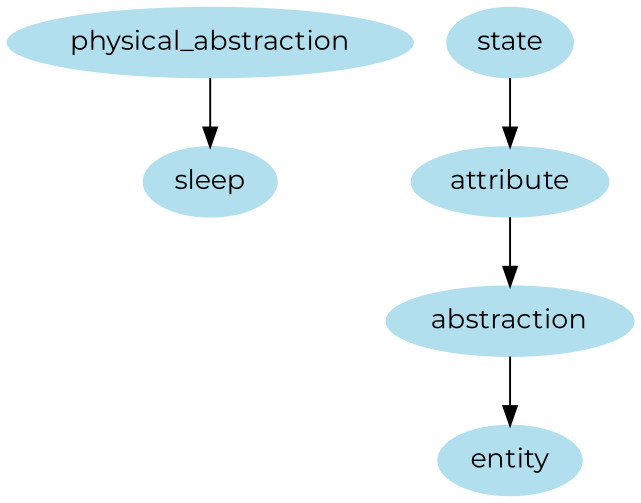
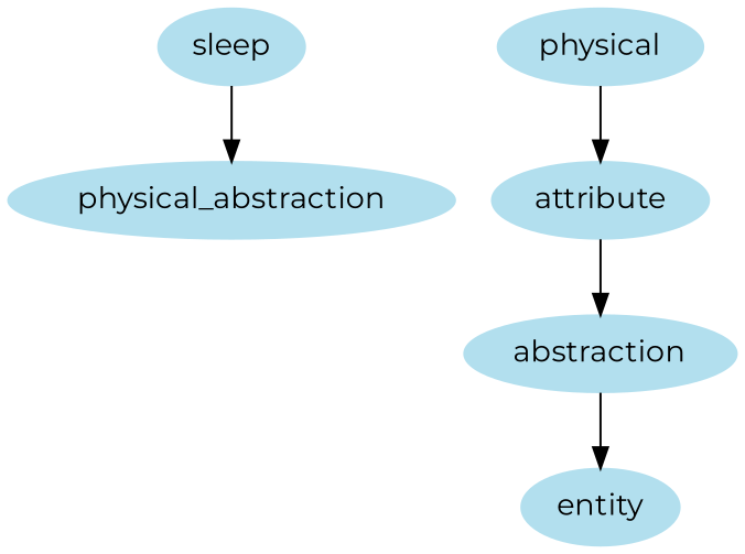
  digraph {
    fontname=Montserrat
    node [color=lightblue2 fontname=Montserrat style=filled]
    edge [fontname=Montserrat]
    n1 [label=physical_abstraction]
    sleep
-   state
+   state [label=physical]
    attribute
    abstraction
    entity
-   n1 -> sleep
+   sleep -> n1
    state -> attribute
    attribute -> abstraction
    abstraction -> entity
  }
